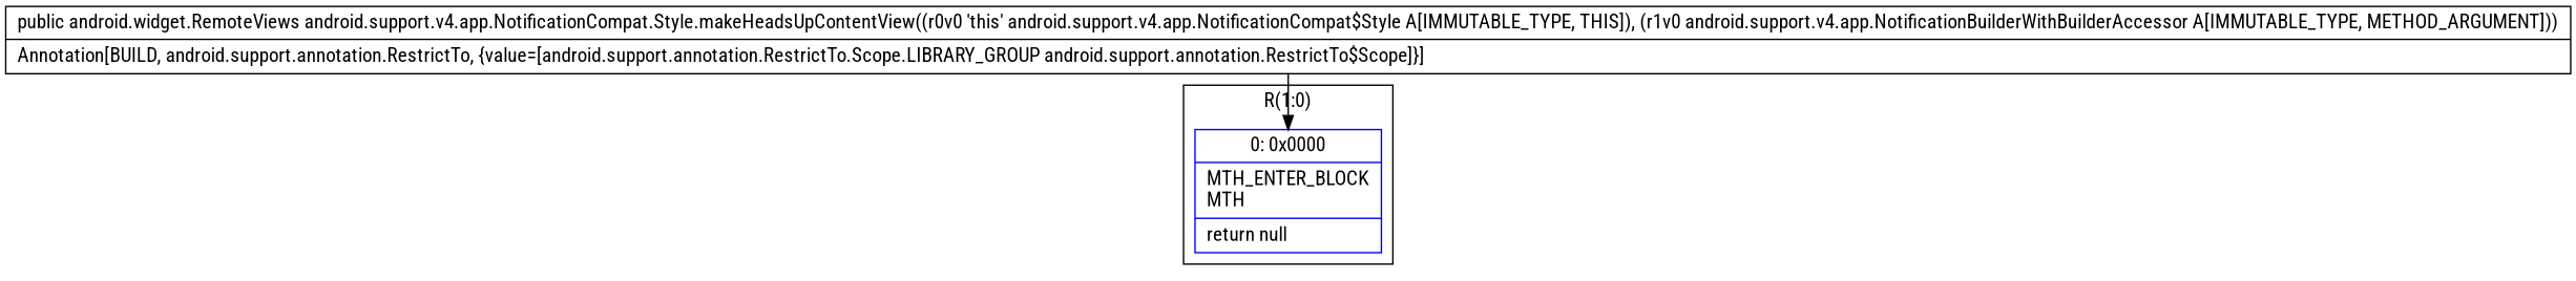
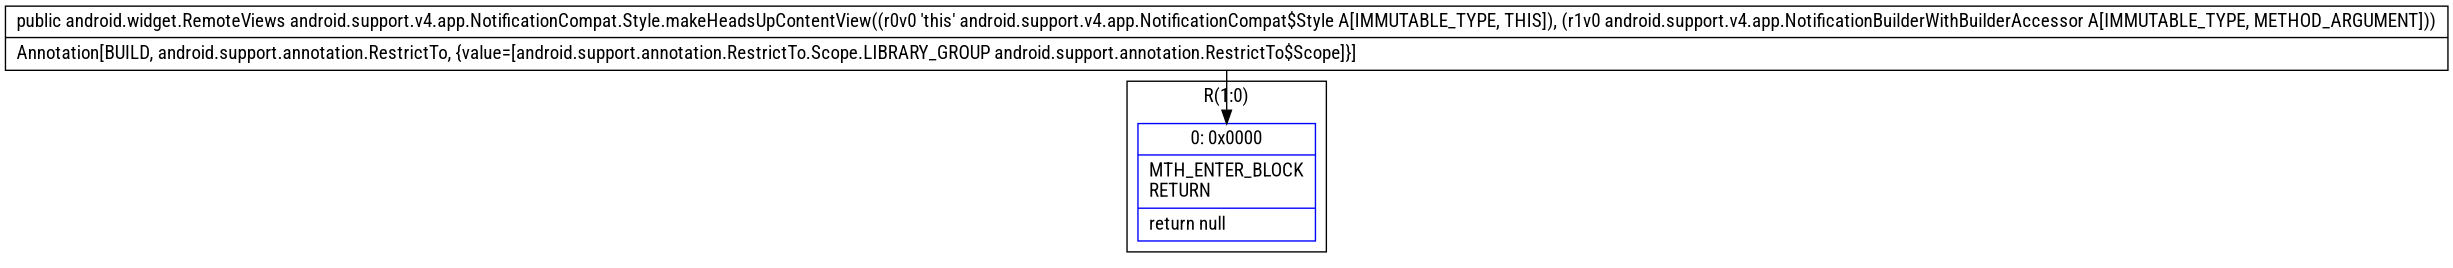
  digraph {
    fontname="Roboto Condensed"
    node [shape=record fontname="Roboto Condensed"]
-   n1 [color=blue label="{0\:\ 0x0000|MTH_ENTER_BLOCK\lMTH\l|return null\l}"]
+   n1 [color=blue label="{0\:\ 0x0000|MTH_ENTER_BLOCK\lRETURN\l|return null\l}"]
    n2 [label="{public android.widget.RemoteViews android.support.v4.app.NotificationCompat.Style.makeHeadsUpContentView((r0v0 'this' android.support.v4.app.NotificationCompat$Style A[IMMUTABLE_TYPE, THIS]), (r1v0 android.support.v4.app.NotificationBuilderWithBuilderAccessor A[IMMUTABLE_TYPE, METHOD_ARGUMENT]))  | Annotation[BUILD, android.support.annotation.RestrictTo, \{value=[android.support.annotation.RestrictTo.Scope.LIBRARY_GROUP android.support.annotation.RestrictTo$Scope]\}]\l}"]
    subgraph cluster_1 {
      label="R(1:0)"
      n1
    }
    n2 -> n1 [fontname="Roboto Condensed"]
  }
